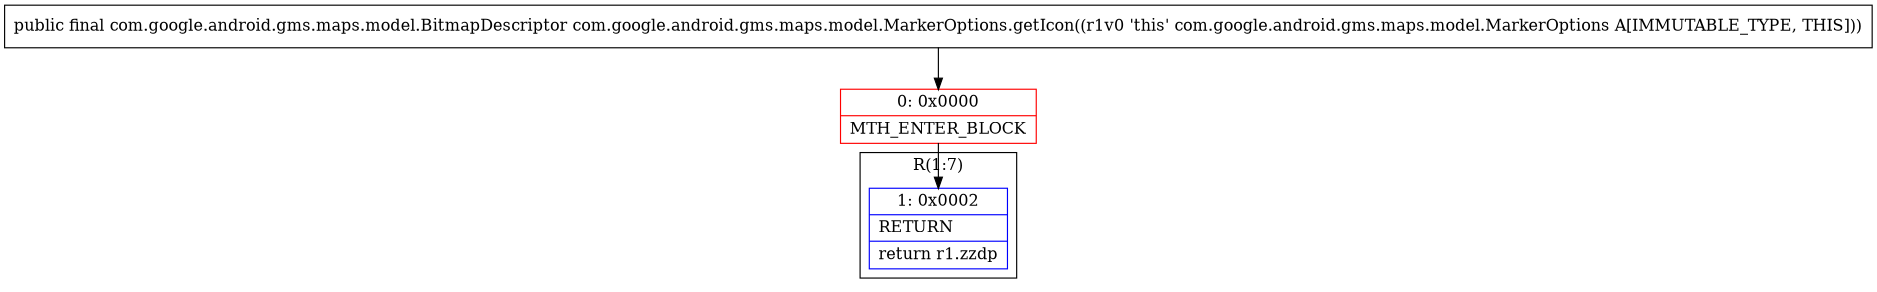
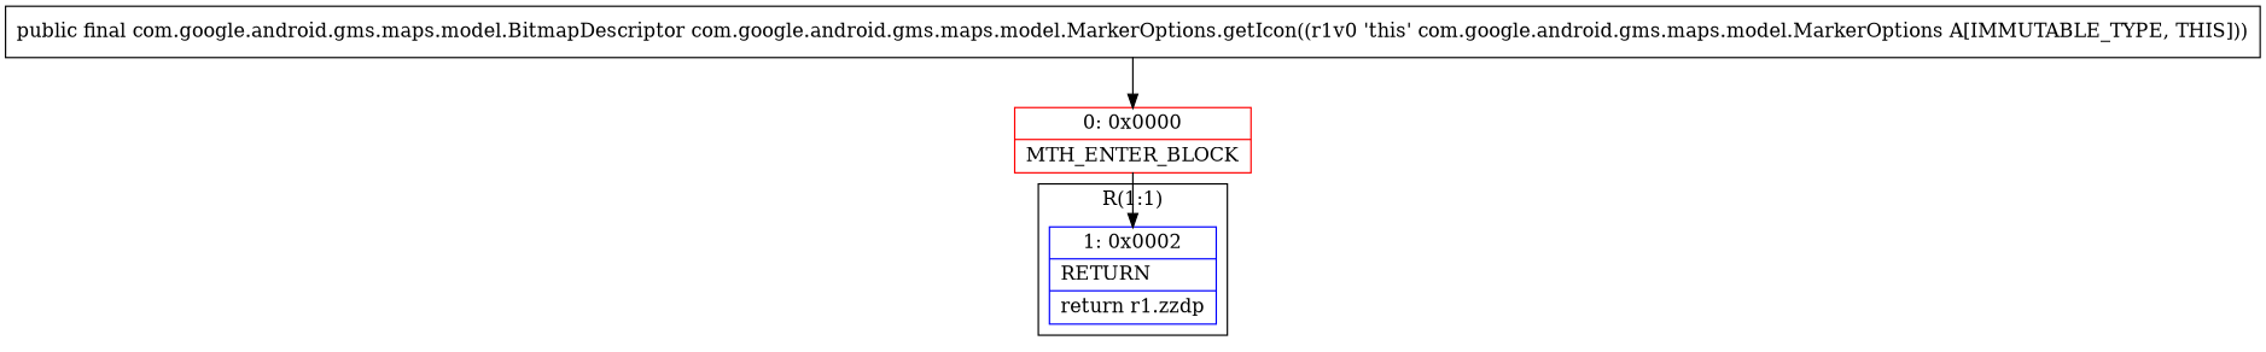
  digraph {
    node [shape=record]
    n1 [color=blue label="{1\:\ 0x0002|RETURN\l|return r1.zzdp\l}"]
    n2 [color=red label="{0\:\ 0x0000|MTH_ENTER_BLOCK\l}"]
    n3 [label="{public final com.google.android.gms.maps.model.BitmapDescriptor com.google.android.gms.maps.model.MarkerOptions.getIcon((r1v0 'this' com.google.android.gms.maps.model.MarkerOptions A[IMMUTABLE_TYPE, THIS])) }"]
    subgraph cluster_1 {
-     label="R(1:7)"
+     label="R(1:1)"
      n1
    }
    n2 -> n1
    n3 -> n2
  }
